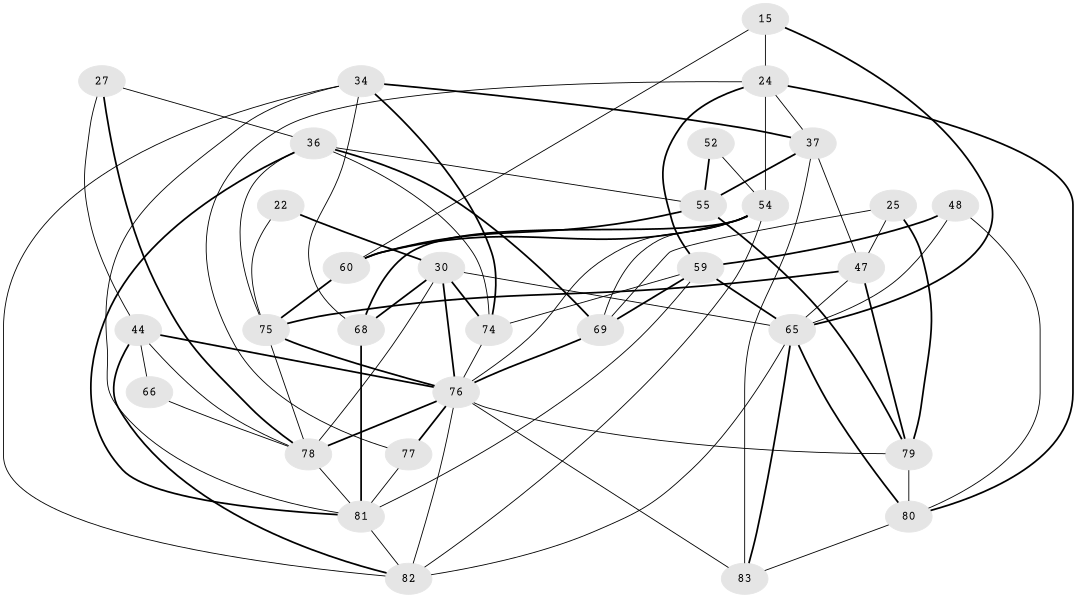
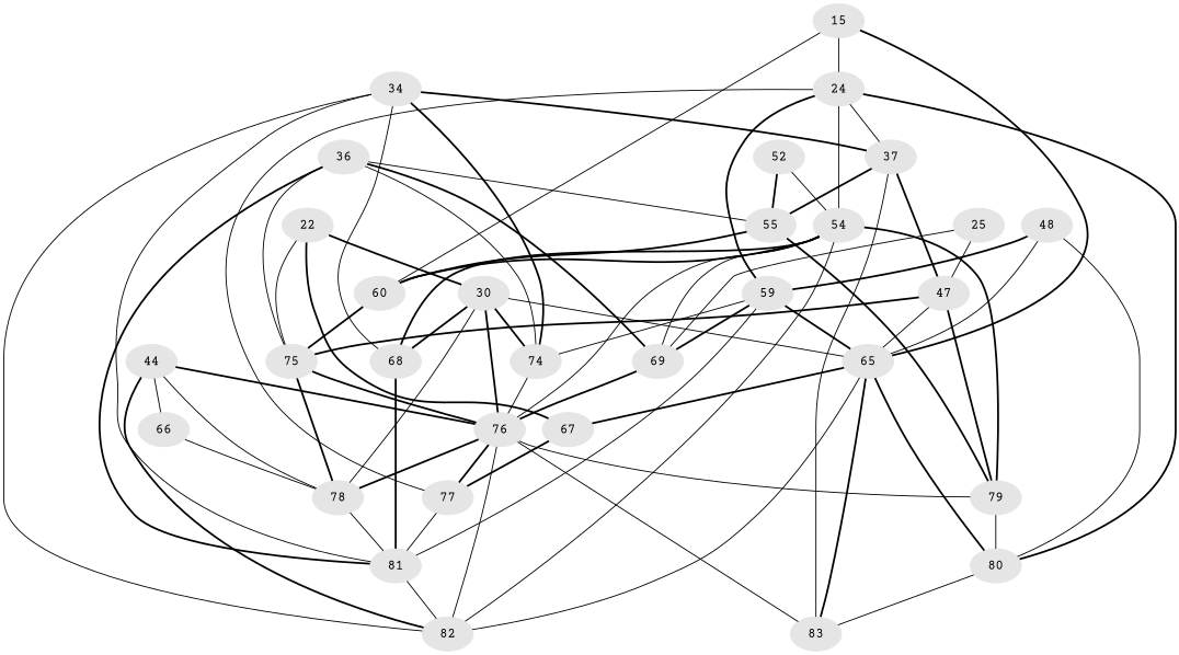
  graph {
    fontname="Courier Prime"
    node [color=gray90 fontname="Courier Prime" style=filled]
    edge [fontname="Courier Prime" style=solid]
    24 [super="+9"]
    37
    54 [super="+42"]
    59
    77 [super="+70"]
    80 [super="+72"]
    15
    60
    65 [super="+50"]
    75 [super="+35+56"]
+   67 [super="+49"]
    82 [super="+18+32"]
    83 [super="+20+62"]
    30 [super="+8"]
    78 [super="+40+71"]
    68 [super="+7+63"]
    74 [super="+21+38+39"]
    76 [super="+28+14+45"]
    22
    47 [super="+1"]
    55 [super="+29+53"]
    69 [super="+58"]
    79 [super="+41+73"]
    81 [super="+16+31+64"]
    25
-   27 [super="+10"]
    36
    44
    66
    34
    48 [super="+26"]
    52
    24 -- 37
    24 -- 54 [weight=3]
    24 -- 59 [style=bold weight=2]
    24 -- 77
    24 -- 80 [style=bold]
    37 -- 83
-   37 -- 47 [weight=2]
+   37 -- 47 [style=bold weight=2]
    37 -- 55 [style=bold]
    54 -- 60 [style=bold]
    54 -- 82
    54 -- 68 [style=bold weight=2]
    54 -- 76
    54 -- 69
-   25 -- 79 [style=bold weight=2]
+   54 -- 79 [style=bold weight=2]
    59 -- 65 [style=bold]
    59 -- 74 [weight=2]
    59 -- 69 [style=bold]
    59 -- 81
    77 -- 81
    80 -- 83
    15 -- 24
    15 -- 60
    15 -- 65 [style=bold]
    60 -- 75 [style=bold weight=2]
    65 -- 80 [style=bold]
+   65 -- 67 [style=bold]
    65 -- 82
    65 -- 83 [style=bold]
-   75 -- 78
+   75 -- 78 [style=bold]
    75 -- 76 [style=bold]
+   67 -- 77 [style=bold]
    30 -- 65 [weight=2]
    30 -- 78
    30 -- 68 [style=bold]
    30 -- 74 [style=bold weight=2]
    30 -- 76 [style=bold]
    78 -- 81
    68 -- 81 [style=bold]
    74 -- 76 [weight=3]
    76 -- 77 [style=bold weight=2]
    76 -- 82
    76 -- 83 [weight=2]
    76 -- 78 [style=bold weight=2]
    76 -- 79
    22 -- 75
+   22 -- 67 [style=bold]
    22 -- 30 [style=bold weight=2]
    47 -- 65
    47 -- 75 [style=bold]
    47 -- 79 [style=bold]
    55 -- 60 [style=bold]
    55 -- 79 [style=bold weight=2]
    69 -- 76 [style=bold weight=2]
    79 -- 80 [weight=3]
    81 -- 82
    25 -- 47
    25 -- 69
-   27 -- 78 [style=bold]
-   27 -- 36 [weight=2]
-   27 -- 44 [weight=2]
    36 -- 75
    36 -- 74 [weight=2]
    36 -- 55 [weight=2]
    36 -- 69 [style=bold]
    36 -- 81 [style=bold]
    44 -- 82 [style=bold]
    44 -- 78
    44 -- 76 [style=bold weight=3]
    44 -- 66
    66 -- 78
    34 -- 37 [style=bold]
    34 -- 82
    34 -- 68 [weight=2]
    34 -- 74 [style=bold]
    34 -- 81
    48 -- 59 [style=bold]
    48 -- 80 [weight=3]
    48 -- 65
    52 -- 54
    52 -- 55 [style=bold]
  }
